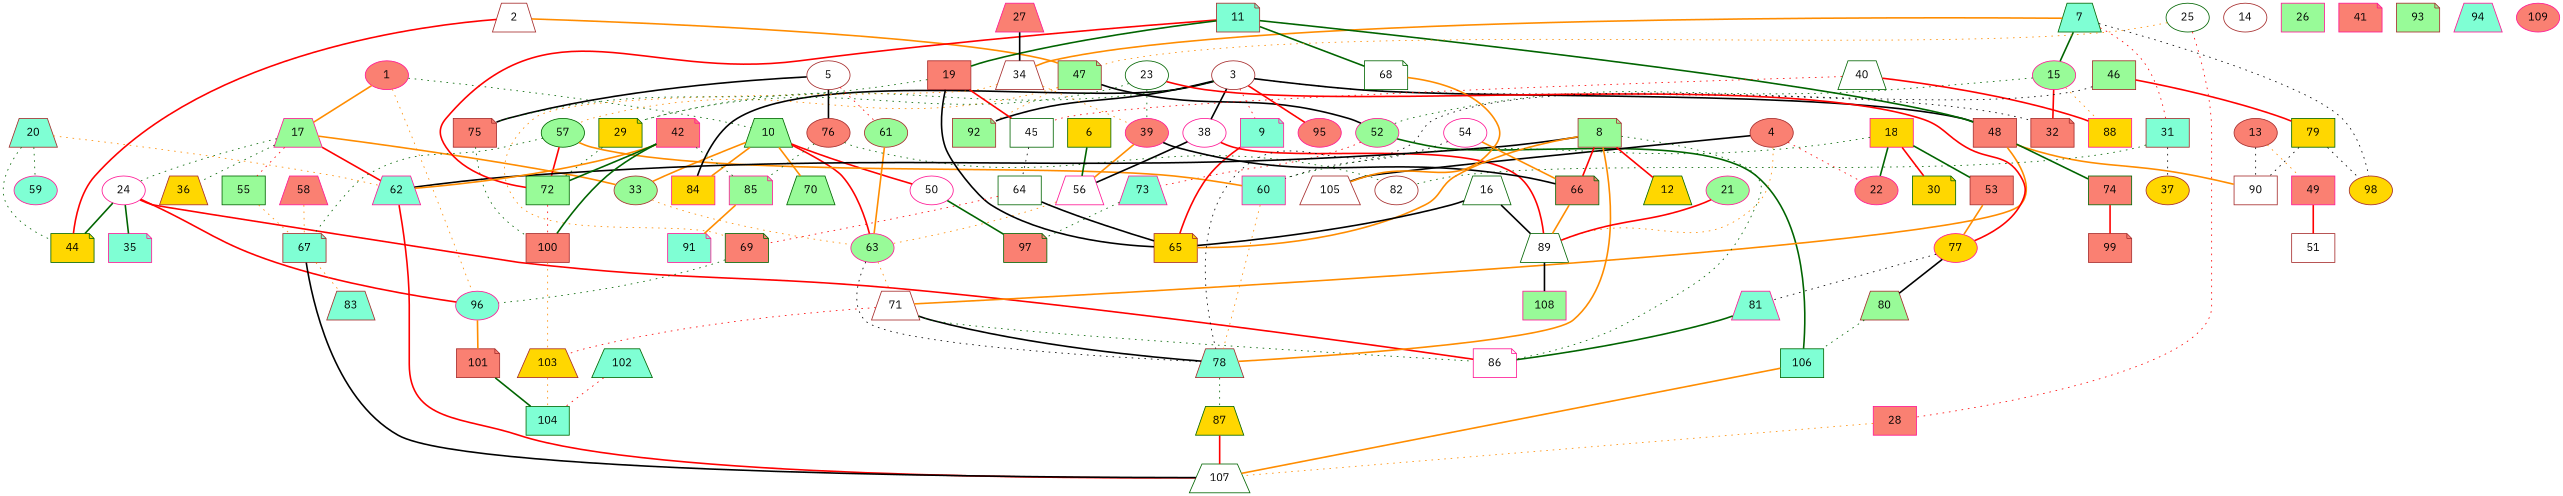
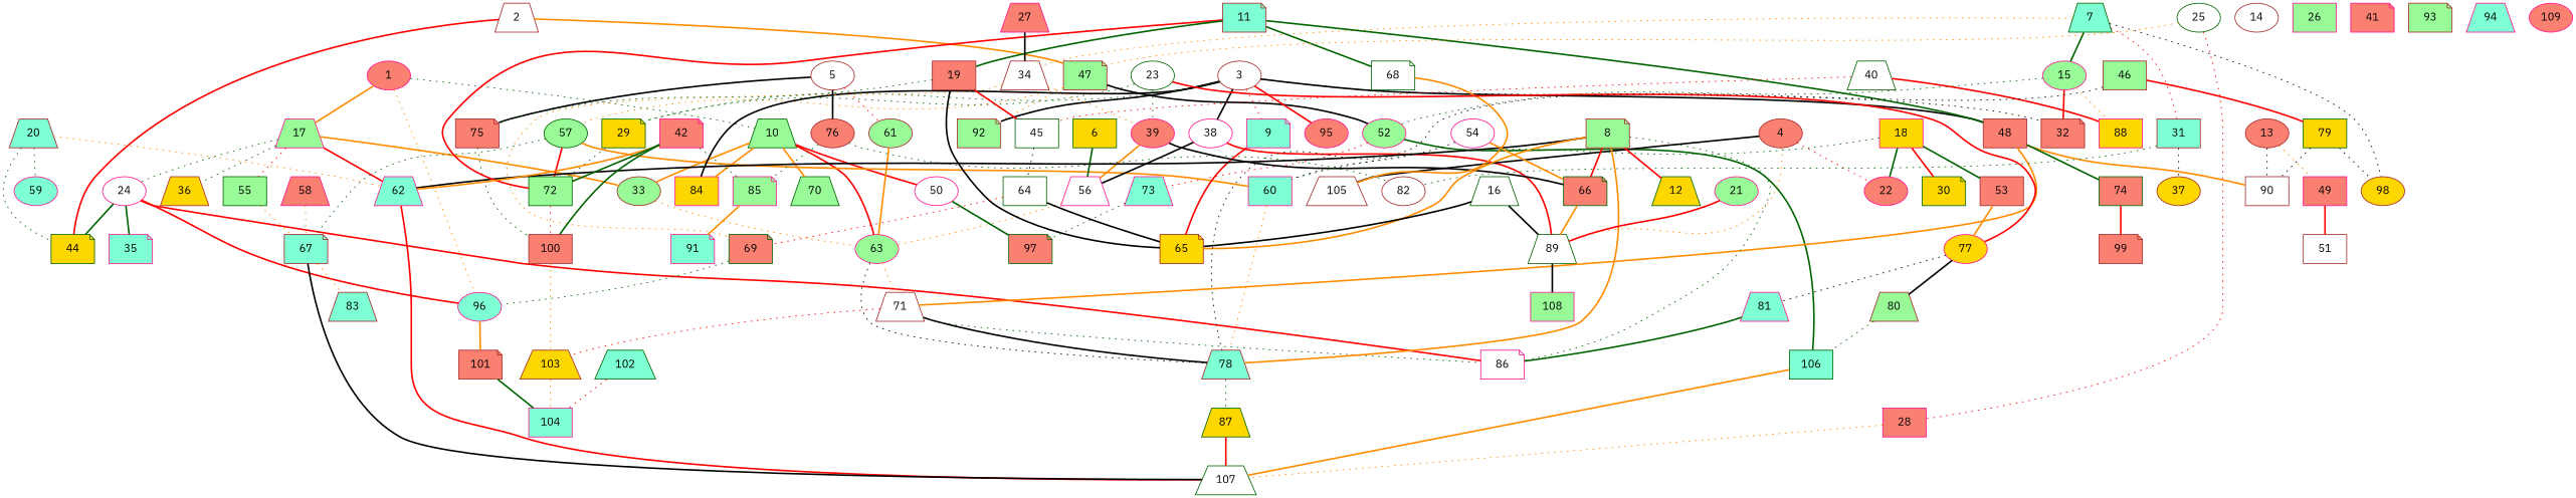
  graph {
    fontname="IBM Plex Sans"
    node [color=deeppink fillcolor=salmon fontname="IBM Plex Sans" shape=ellipse style=filled]
    edge [color=darkorange fontname="IBM Plex Sans" style=bold]
    10 [color=darkgreen fillcolor=palegreen shape=trapezium]
    1
    17 [fillcolor=palegreen shape=trapezium]
    96 [fillcolor=aquamarine]
    84 [fillcolor=gold shape=box]
    33 [color=brown fillcolor=palegreen]
    50 [fillcolor=white]
    63 [fillcolor=palegreen]
    70 [color=darkgreen fillcolor=palegreen shape=trapezium]
    62 [fillcolor=aquamarine shape=trapezium]
    24 [fillcolor=white]
    36 [color=brown fillcolor=gold shape=trapezium]
    55 [color=darkgreen fillcolor=palegreen shape=box]
    101 [color=brown shape=note]
    2 [color=brown fillcolor=white shape=trapezium]
    44 [color=darkgreen fillcolor=gold shape=note]
    47 [color=brown fillcolor=palegreen shape=note]
    92 [color=brown fillcolor=palegreen shape=note]
    52 [fillcolor=palegreen]
    57 [color=darkgreen fillcolor=palegreen]
    3 [color=brown fillcolor=white]
    9 [fillcolor=aquamarine shape=note]
    29 [color=darkgreen fillcolor=gold shape=note]
    32 [color=brown shape=note]
    38 [fillcolor=white]
    48 [color=brown shape=box]
    95
    65 [color=brown fillcolor=gold shape=note]
    72 [color=darkgreen fillcolor=palegreen shape=box]
    89 [color=darkgreen fillcolor=white shape=trapezium]
    56 [fillcolor=white shape=trapezium]
    90 [color=brown fillcolor=white shape=box]
    71 [color=brown fillcolor=white shape=trapezium]
    74 [color=darkgreen shape=box]
    4 [color=brown]
    22
    105 [color=brown fillcolor=white shape=trapezium]
    108 [fillcolor=palegreen shape=box]
    5 [color=brown fillcolor=white]
    61 [color=brown fillcolor=palegreen]
    75 [color=brown shape=note]
    76 [color=brown]
    100 [color=brown shape=box]
    82 [color=brown fillcolor=white]
    85 [fillcolor=palegreen shape=note]
    6 [color=darkgreen fillcolor=gold shape=box]
    7 [color=darkgreen fillcolor=aquamarine shape=trapezium]
    15 [fillcolor=palegreen]
    31 [color=brown fillcolor=aquamarine shape=box]
    34 [color=brown fillcolor=white shape=trapezium]
    98 [color=brown fillcolor=gold]
    88 [fillcolor=gold shape=box]
    37 [color=brown fillcolor=gold]
    39
    69 [color=darkgreen shape=note]
    8 [color=brown fillcolor=palegreen shape=note]
    12 [color=darkgreen fillcolor=gold shape=trapezium]
    66 [color=darkgreen shape=note]
    78 [color=brown fillcolor=aquamarine shape=trapezium]
    86 [fillcolor=white shape=note]
    107 [color=darkgreen fillcolor=white shape=trapezium]
    87 [color=darkgreen fillcolor=gold shape=trapezium]
    97 [color=darkgreen shape=note]
    11 [color=brown fillcolor=aquamarine shape=note]
    19 [color=brown shape=box]
    68 [color=darkgreen fillcolor=white shape=note]
    45 [color=darkgreen fillcolor=white shape=box]
    13 [color=brown]
    49 [shape=box]
    51 [color=brown fillcolor=white shape=box]
    14 [color=brown fillcolor=white]
    73 [fillcolor=aquamarine shape=trapezium]
    106 [color=darkgreen fillcolor=aquamarine shape=box]
    16 [color=darkgreen fillcolor=white shape=trapezium]
    35 [fillcolor=aquamarine shape=note]
    67 [color=brown fillcolor=aquamarine shape=note]
    18 [fillcolor=gold shape=box]
    30 [color=darkgreen fillcolor=gold shape=note]
    53 [color=brown shape=box]
    60 [fillcolor=aquamarine shape=box]
    77 [fillcolor=gold]
    64 [color=darkgreen fillcolor=white shape=box]
    20 [color=brown fillcolor=aquamarine shape=trapezium]
    59 [fillcolor=aquamarine]
    21 [fillcolor=palegreen]
    23 [color=darkgreen fillcolor=white]
    80 [color=brown fillcolor=palegreen shape=trapezium]
    81 [fillcolor=aquamarine shape=trapezium]
    25 [color=darkgreen fillcolor=white]
    28 [shape=box]
    26 [fillcolor=palegreen shape=box]
    27 [shape=trapezium]
    40 [color=darkgreen fillcolor=white shape=trapezium]
    41 [shape=note]
    42 [shape=note]
    91 [fillcolor=aquamarine shape=note]
    103 [color=brown fillcolor=gold shape=trapezium]
    46 [color=brown fillcolor=palegreen shape=box]
    79 [color=darkgreen fillcolor=gold shape=box]
    99 [color=brown shape=note]
    54 [fillcolor=white]
    83 [color=brown fillcolor=aquamarine shape=trapezium]
    58 [shape=trapezium]
-   104 [color=darkgreen fillcolor=aquamarine shape=box]
+   104 [fillcolor=aquamarine shape=box]
    93 [color=brown fillcolor=palegreen shape=note]
    94 [fillcolor=aquamarine shape=trapezium]
    102 [color=darkgreen fillcolor=aquamarine shape=trapezium]
    109
    10 -- 84
    10 -- 33
    10 -- 50 [color=red]
    10 -- 63 [color=red]
    10 -- 70
    1 -- 10 [color=darkgreen style=dotted]
    1 -- 17
    1 -- 96 [style=dotted]
    17 -- 33
    17 -- 62 [color=red]
    17 -- 24 [color=darkgreen style=dotted]
    17 -- 36 [color=darkgreen style=dotted]
    17 -- 55 [color=red style=dotted]
    96 -- 101
    33 -- 63 [style=dotted]
    50 -- 97 [color=darkgreen]
    63 -- 71 [style=dotted]
    63 -- 78 [color=black style=dotted]
    62 -- 107 [color=red]
    24 -- 96 [color=red]
    24 -- 44 [color=darkgreen]
    24 -- 86 [color=red]
    24 -- 35 [color=darkgreen]
    55 -- 67 [style=dotted]
    101 -- 104 [color=darkgreen]
    2 -- 44 [color=red]
    2 -- 47
    47 -- 92 [style=dotted]
    47 -- 52 [color=black]
    47 -- 57 [style=dotted]
    52 -- 73 [color=red style=dotted]
    52 -- 106 [color=darkgreen]
    57 -- 72 [color=red]
    57 -- 67 [color=darkgreen style=dotted]
    57 -- 60
    3 -- 84 [color=black]
    3 -- 92 [color=black]
    3 -- 9 [color=red style=dotted]
    3 -- 29 [color=darkgreen style=dotted]
    3 -- 32 [color=black style=dotted]
    3 -- 38 [color=black]
    3 -- 48 [color=black]
    3 -- 95 [color=red]
    9 -- 65 [color=red]
    29 -- 72 [color=darkgreen style=dotted]
    38 -- 89 [color=red]
    38 -- 56 [color=black]
    48 -- 90
    48 -- 71
    48 -- 74 [color=darkgreen]
    72 -- 100 [color=red style=dotted]
    89 -- 108 [color=black]
    56 -- 63 [style=dotted]
    71 -- 78 [color=black]
    71 -- 86 [color=darkgreen style=dotted]
    71 -- 103 [color=red style=dotted]
    74 -- 99 [color=red]
    4 -- 89 [style=dotted]
    4 -- 22 [color=red style=dotted]
    4 -- 105 [color=black]
    5 -- 61 [color=red style=dotted]
    5 -- 75 [color=black]
    5 -- 76 [color=black]
    61 -- 63
    75 -- 100 [color=darkgreen style=dotted]
    76 -- 82 [color=darkgreen style=dotted]
    76 -- 85 [color=darkgreen style=dotted]
    100 -- 103 [style=dotted]
    85 -- 91
    6 -- 56 [color=darkgreen]
    7 -- 15 [color=darkgreen]
    7 -- 31 [color=red style=dotted]
-   7 -- 34
+   7 -- 34 [style=dotted]
    7 -- 98 [color=black style=dotted]
    15 -- 52 [color=darkgreen style=dotted]
    15 -- 32 [color=red]
    15 -- 88 [style=dotted]
    31 -- 82 [color=darkgreen style=dotted]
    31 -- 37 [color=black style=dotted]
    34 -- 39 [style=dotted]
    34 -- 69 [style=dotted]
    39 -- 56
    39 -- 66 [color=black]
    69 -- 96 [color=darkgreen style=dotted]
    8 -- 62 [color=black]
    8 -- 65
    8 -- 12 [color=red]
    8 -- 66 [color=red]
    8 -- 78
    8 -- 86 [color=darkgreen style=dotted]
    66 -- 89
    78 -- 87 [color=darkgreen style=dotted]
    87 -- 107 [color=red]
    11 -- 48 [color=darkgreen]
    11 -- 72 [color=red]
    11 -- 19 [color=darkgreen]
    11 -- 68 [color=darkgreen]
    19 -- 65 [color=black]
    19 -- 75 [color=darkgreen style=dotted]
    19 -- 45 [color=red]
    68 -- 105
    45 -- 64 [color=black style=dotted]
    13 -- 90 [color=black style=dotted]
    13 -- 49 [style=dotted]
    49 -- 51 [color=red]
    73 -- 97 [color=darkgreen style=dotted]
    106 -- 107
    16 -- 65 [color=black]
    16 -- 89 [color=black]
    67 -- 107 [color=black]
    67 -- 83 [style=dotted]
    18 -- 22 [color=darkgreen]
    18 -- 30 [color=red]
    18 -- 53 [color=darkgreen]
    18 -- 60 [color=darkgreen style=dotted]
    53 -- 77
    60 -- 78 [style=dotted]
    77 -- 80 [color=black]
    77 -- 81 [color=black style=dotted]
    64 -- 65 [color=black]
    64 -- 69 [color=red style=dotted]
    20 -- 62 [style=dotted]
    20 -- 44 [color=darkgreen style=dotted]
    20 -- 59 [color=darkgreen style=dotted]
    21 -- 89 [color=red]
    23 -- 29 [color=darkgreen style=dotted]
    23 -- 39 [color=darkgreen style=dotted]
    23 -- 77 [color=red]
    80 -- 106 [color=darkgreen style=dotted]
    81 -- 86 [color=darkgreen]
    25 -- 47 [style=dotted]
    25 -- 28 [color=red style=dotted]
    28 -- 107 [style=dotted]
    27 -- 34 [color=black]
    40 -- 88 [color=red]
    40 -- 45 [color=red style=dotted]
    42 -- 62
    42 -- 72 [color=darkgreen]
    42 -- 100 [color=darkgreen]
    42 -- 85 [color=darkgreen style=dotted]
    103 -- 104 [style=dotted]
    46 -- 78 [color=black style=dotted]
    46 -- 79 [color=red]
    79 -- 90 [color=black style=dotted]
    79 -- 98 [color=black style=dotted]
    54 -- 66
    54 -- 60 [color=black style=dotted]
    58 -- 67 [style=dotted]
    102 -- 104 [color=red style=dotted]
  }
